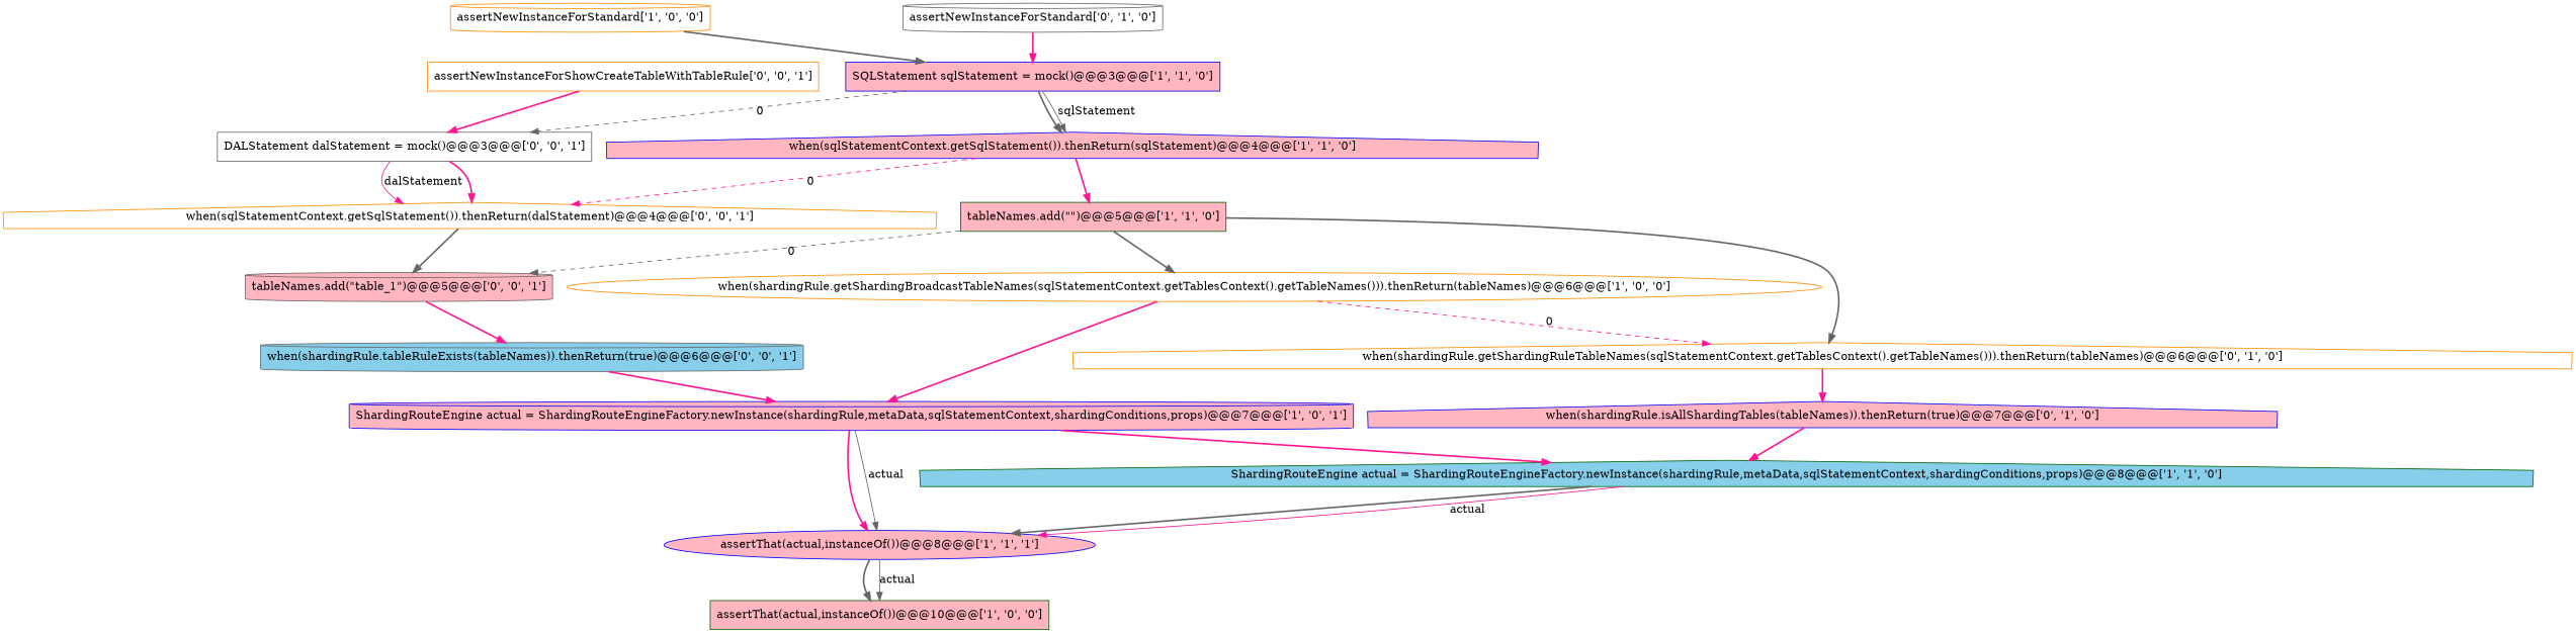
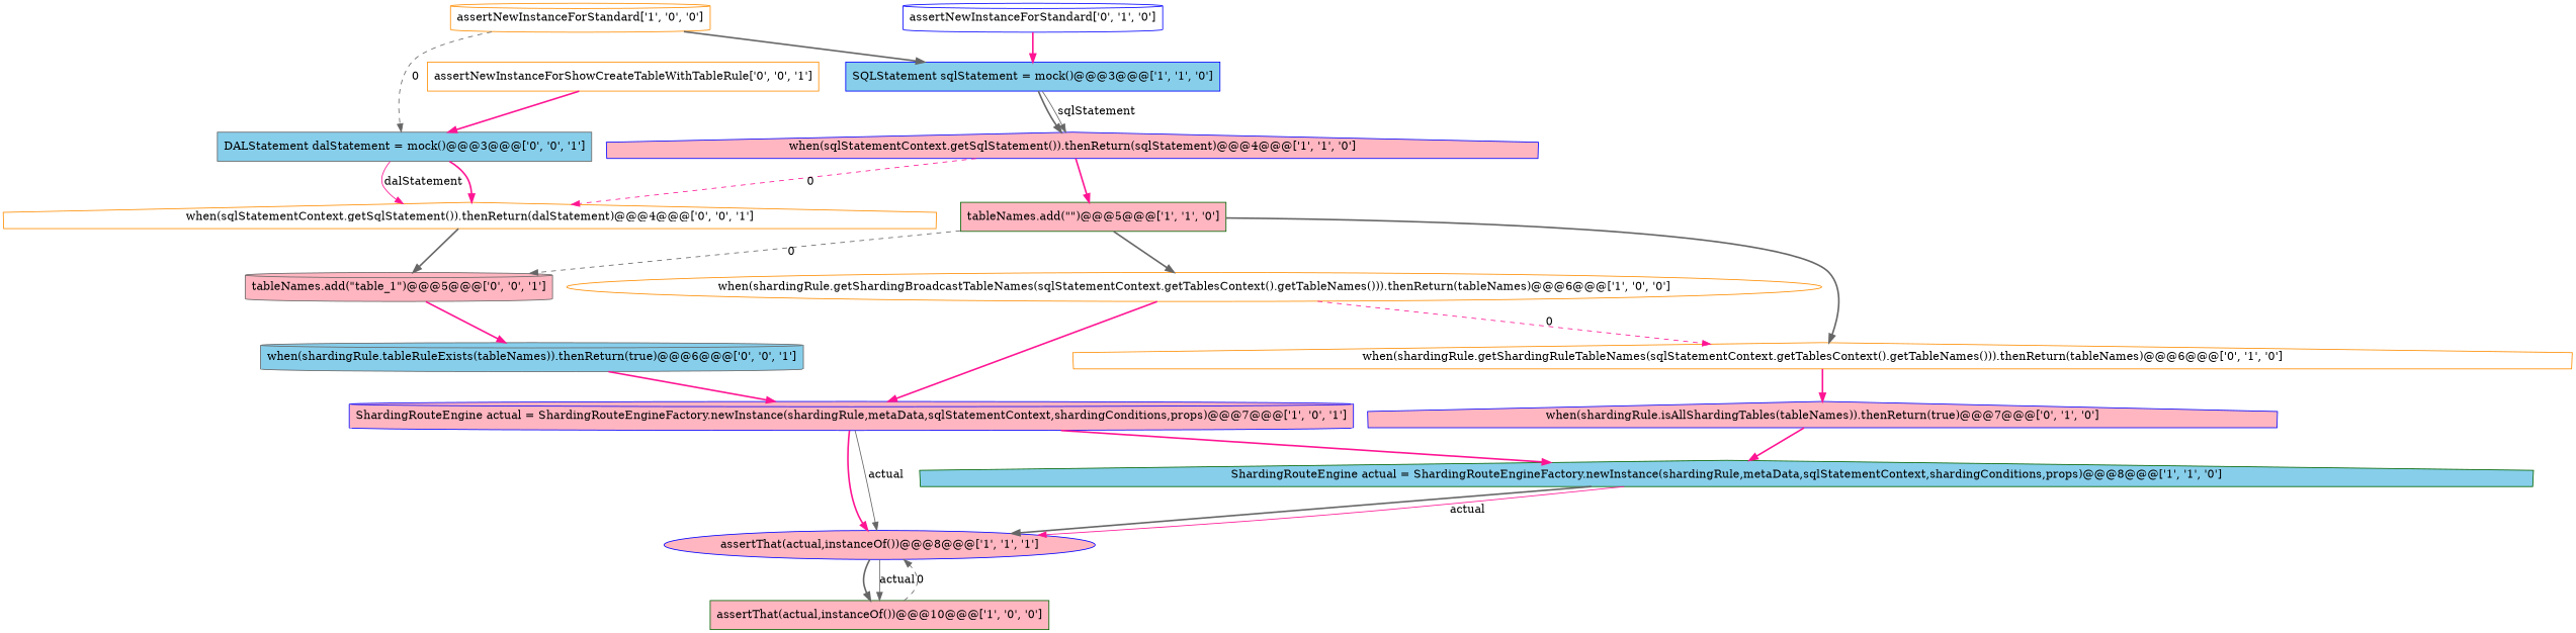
  digraph {
    node [color=blue fillcolor=lightpink shape=box style=filled]
    edge [color=deeppink style=bold]
-   n1 [color=gray40 fillcolor=white label="DALStatement dalStatement = mock()@@@3@@@['0', '0', '1']"]
+   n1 [color=gray40 fillcolor=skyblue label="DALStatement dalStatement = mock()@@@3@@@['0', '0', '1']"]
    n2 [color=darkorange fillcolor=white label="when(sqlStatementContext.getSqlStatement()).thenReturn(dalStatement)@@@4@@@['0', '0', '1']" shape=house]
    n3 [color=gray40 label="tableNames.add(\"table_1\")@@@5@@@['0', '0', '1']" shape=cylinder]
    n4 [color=darkorange fillcolor=white label="assertNewInstanceForShowCreateTableWithTableRule['0', '0', '1']"]
    n5 [label="when(sqlStatementContext.getSqlStatement()).thenReturn(sqlStatement)@@@4@@@['1', '1', '0']" shape=house]
    n6 [color=darkgreen label="tableNames.add(\"\")@@@5@@@['1', '1', '0']"]
    n7 [color=darkorange fillcolor=white label="when(shardingRule.getShardingBroadcastTableNames(sqlStatementContext.getTablesContext().getTableNames())).thenReturn(tableNames)@@@6@@@['1', '0', '0']" shape=ellipse]
    n8 [color=darkorange fillcolor=white label="when(shardingRule.getShardingRuleTableNames(sqlStatementContext.getTablesContext().getTableNames())).thenReturn(tableNames)@@@6@@@['0', '1', '0']" shape=house]
-   n9 [color=gray40 fillcolor=white label="assertNewInstanceForStandard['0', '1', '0']" shape=cylinder]
-   n10 [label="SQLStatement sqlStatement = mock()@@@3@@@['1', '1', '0']"]
+   n9 [fillcolor=white label="assertNewInstanceForStandard['0', '1', '0']" shape=cylinder]
+   n10 [fillcolor=skyblue label="SQLStatement sqlStatement = mock()@@@3@@@['1', '1', '0']"]
    n11 [label="ShardingRouteEngine actual = ShardingRouteEngineFactory.newInstance(shardingRule,metaData,sqlStatementContext,shardingConditions,props)@@@7@@@['1', '0', '1']" shape=cylinder]
    n12 [color=darkgreen fillcolor=skyblue label="ShardingRouteEngine actual = ShardingRouteEngineFactory.newInstance(shardingRule,metaData,sqlStatementContext,shardingConditions,props)@@@8@@@['1', '1', '0']" shape=house]
    n13 [label="assertThat(actual,instanceOf())@@@8@@@['1', '1', '1']" shape=ellipse]
    n14 [color=darkgreen label="assertThat(actual,instanceOf())@@@10@@@['1', '0', '0']"]
    n15 [color=darkorange fillcolor=white label="assertNewInstanceForStandard['1', '0', '0']" shape=cylinder]
    n16 [color=gray40 fillcolor=skyblue label="when(shardingRule.tableRuleExists(tableNames)).thenReturn(true)@@@6@@@['0', '0', '1']" shape=cylinder]
    n17 [label="when(shardingRule.isAllShardingTables(tableNames)).thenReturn(true)@@@7@@@['0', '1', '0']" shape=house]
    n1 -> n2
    n1 -> n2 [label=dalStatement style=solid]
    n2 -> n3 [color=gray40]
    n3 -> n16
    n4 -> n1
    n5 -> n2 [label=0 style=dashed]
    n5 -> n6
    n6 -> n3 [color=gray40 label=0 style=dashed]
    n6 -> n7 [color=gray40]
    n6 -> n8 [color=gray40]
    n7 -> n8 [label=0 style=dashed]
    n7 -> n11
    n8 -> n17
    n9 -> n10
-   n10 -> n1 [color=gray40 label=0 style=dashed]
+   n15 -> n1 [color=gray40 label=0 style=dashed]
    n10 -> n5 [color=gray40]
    n10 -> n5 [color=gray40 label=sqlStatement style=solid]
    n11 -> n12
    n11 -> n13
    n11 -> n13 [color=gray40 label=actual style=solid]
    n12 -> n13 [color=gray40]
    n12 -> n13 [label=actual style=solid]
    n13 -> n14 [color=gray40]
    n13 -> n14 [color=gray40 label=actual style=solid]
+   n14 -> n13 [color=gray40 label=0 style=dashed]
    n15 -> n10 [color=gray40]
    n16 -> n11
    n17 -> n12
  }
